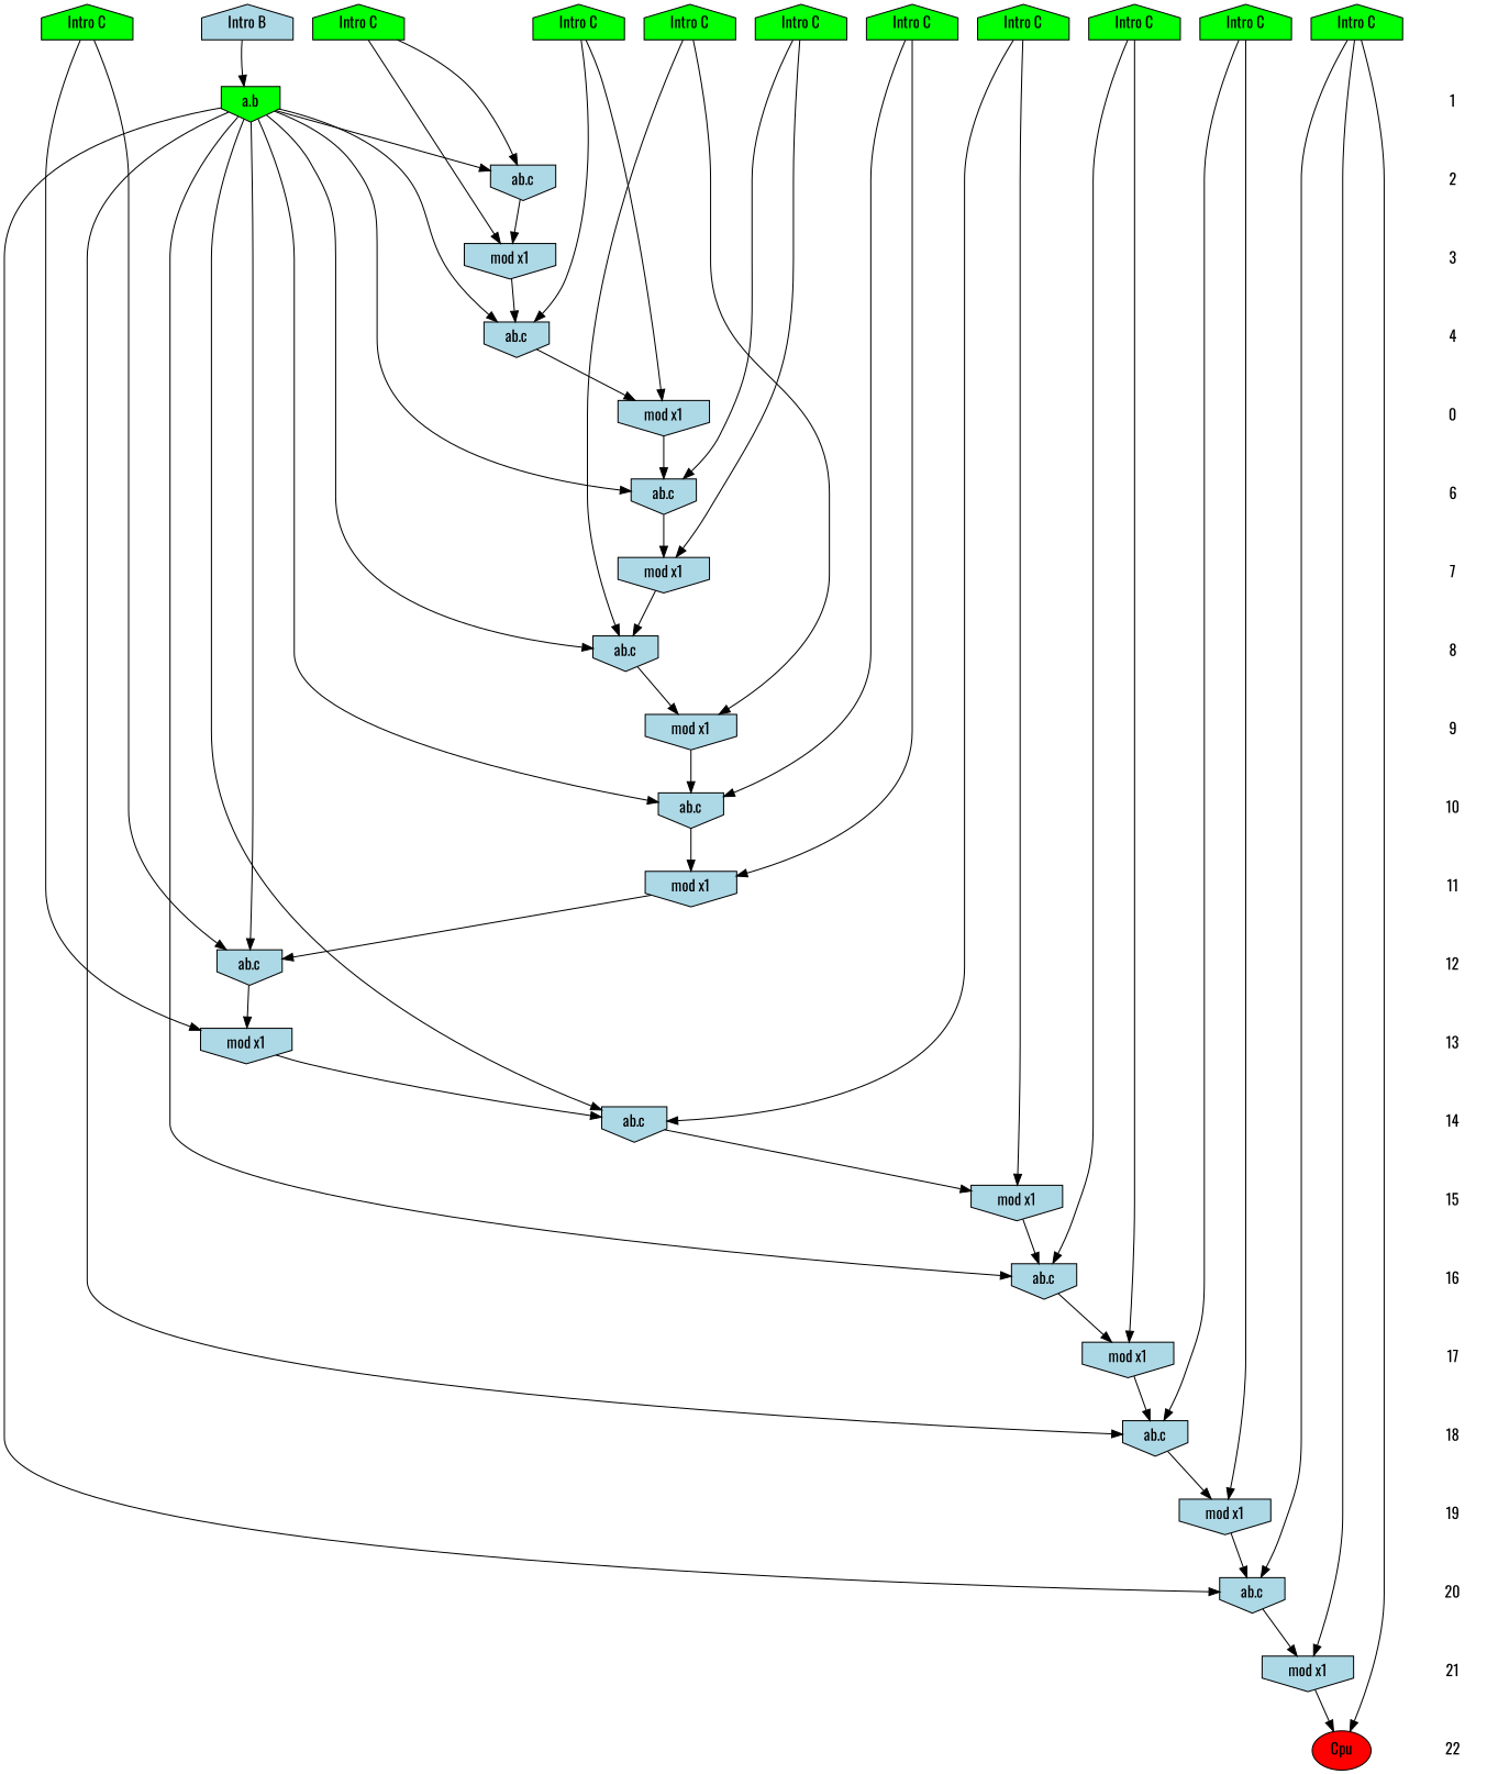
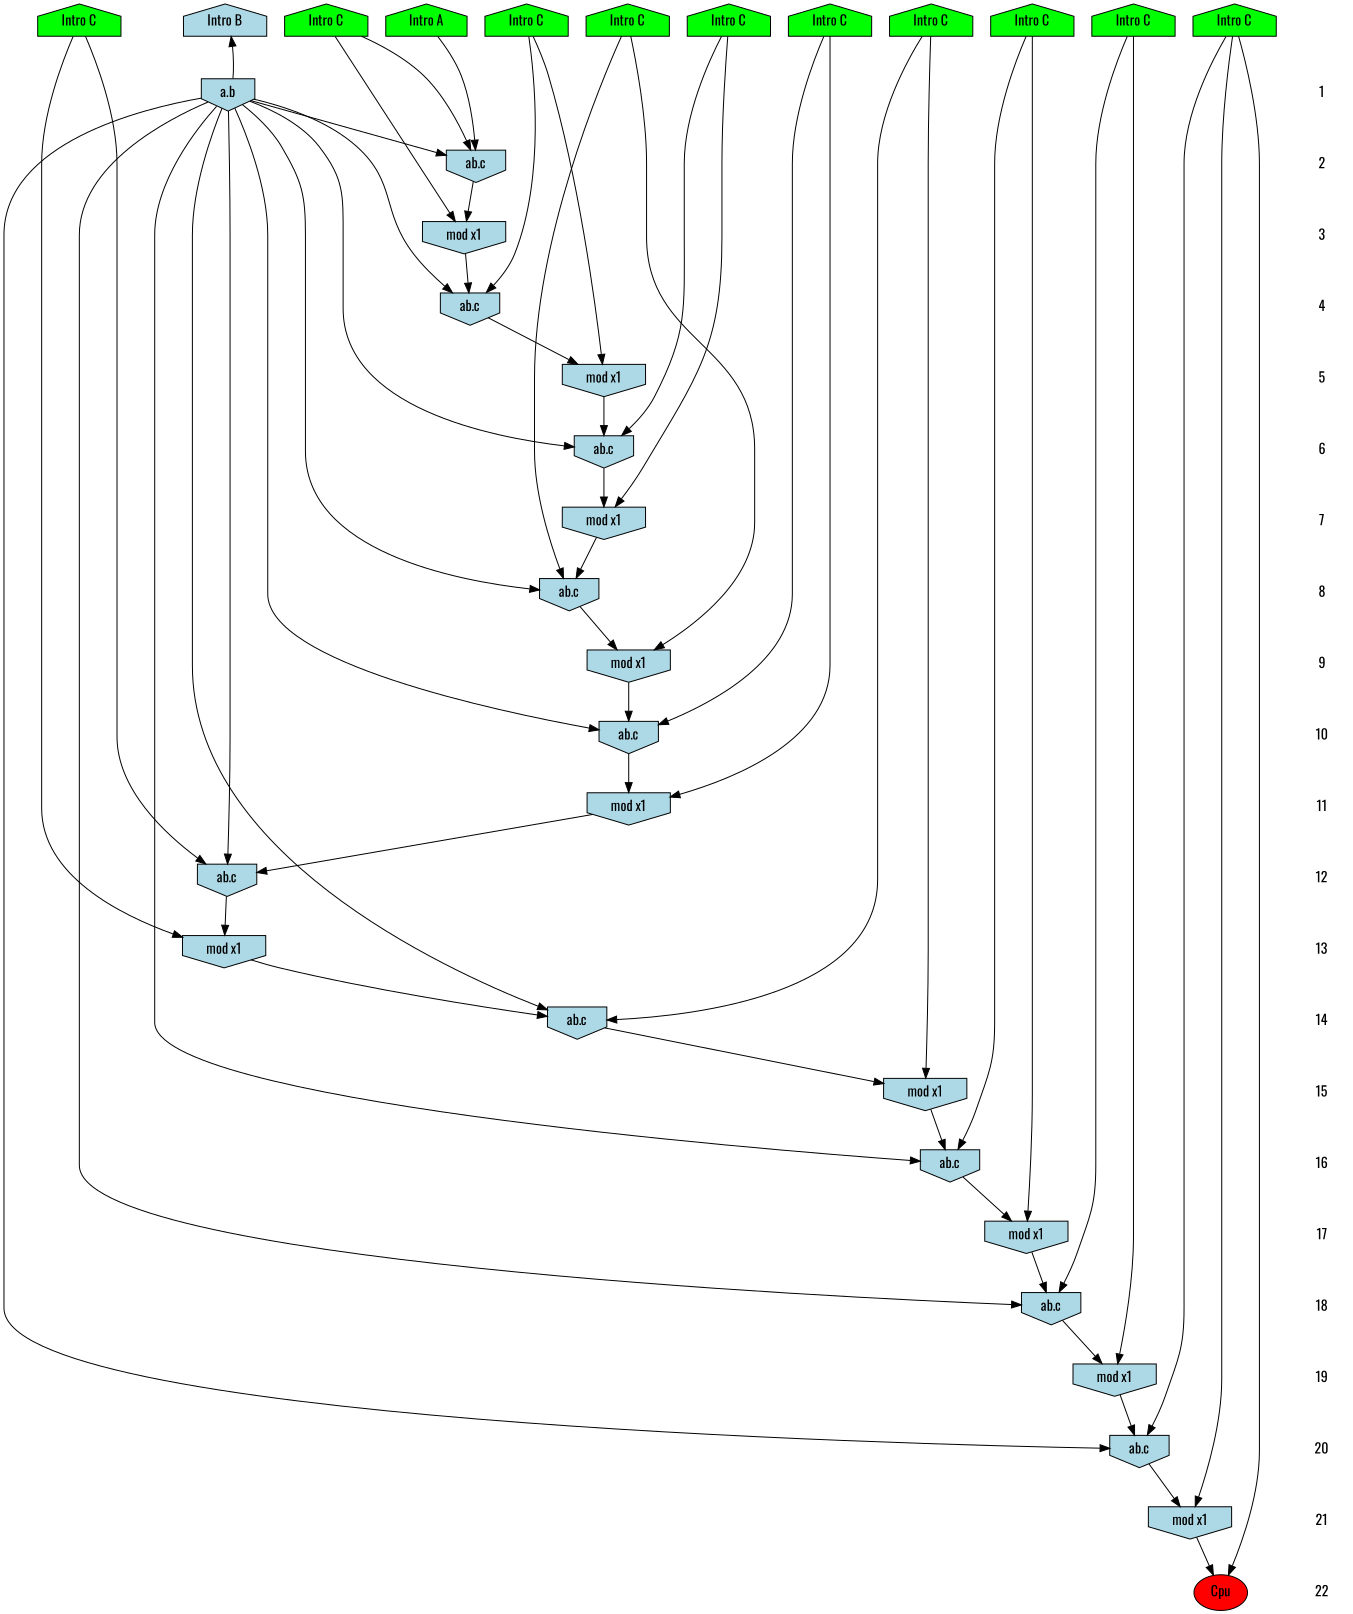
  digraph {
    fontname=Oswald
    ranksep=.5
    node [fontname=Oswald shape=plaintext style=filled]
    edge [fontname=Oswald]
+   n1 [fillcolor=green label="Intro A" shape=house]
    n2 [fillcolor=lightblue label="Intro B" shape=house]
    n3 [fillcolor=green label="Intro C" shape=house]
    n4 [fillcolor=green label="Intro C" shape=house]
    n5 [fillcolor=green label="Intro C" shape=house]
    n6 [fillcolor=green label="Intro C" shape=house]
    n7 [fillcolor=green label="Intro C" shape=house]
    n8 [fillcolor=green label="Intro C" shape=house]
    n9 [fillcolor=green label="Intro C" shape=house]
    n10 [fillcolor=green label="Intro C" shape=house]
    n11 [fillcolor=green label="Intro C" shape=house]
    n12 [fillcolor=green label="Intro C" shape=house]
    1 [style=""]
-   n14 [fillcolor=green label="a.b" shape=invhouse]
+   n14 [fillcolor=lightblue label="a.b" shape=invhouse]
    2 [style=""]
    n16 [fillcolor=lightblue label="ab.c" shape=invhouse]
    3 [style=""]
    n18 [fillcolor=lightblue label="mod x1" shape=invhouse]
    4 [style=""]
    n20 [fillcolor=lightblue label="ab.c" shape=invhouse]
-   5 [label=0 style=""]
+   5 [style=""]
    n22 [fillcolor=lightblue label="mod x1" shape=invhouse]
    6 [style=""]
    n24 [fillcolor=lightblue label="ab.c" shape=invhouse]
    7 [style=""]
    n26 [fillcolor=lightblue label="mod x1" shape=invhouse]
    8 [style=""]
    n28 [fillcolor=lightblue label="ab.c" shape=invhouse]
    9 [style=""]
    n30 [fillcolor=lightblue label="mod x1" shape=invhouse]
    10 [style=""]
    n32 [fillcolor=lightblue label="ab.c" shape=invhouse]
    11 [style=""]
    n34 [fillcolor=lightblue label="mod x1" shape=invhouse]
    12 [style=""]
    n36 [fillcolor=lightblue label="ab.c" shape=invhouse]
    13 [style=""]
    n38 [fillcolor=lightblue label="mod x1" shape=invhouse]
    14 [style=""]
    n40 [fillcolor=lightblue label="ab.c" shape=invhouse]
    15 [style=""]
    n42 [fillcolor=lightblue label="mod x1" shape=invhouse]
    16 [style=""]
    n44 [fillcolor=lightblue label="ab.c" shape=invhouse]
    17 [style=""]
    n46 [fillcolor=lightblue label="mod x1" shape=invhouse]
    18 [style=""]
    n48 [fillcolor=lightblue label="ab.c" shape=invhouse]
    19 [style=""]
    n50 [fillcolor=lightblue label="mod x1" shape=invhouse]
    20 [style=""]
    n52 [fillcolor=lightblue label="ab.c" shape=invhouse]
    21 [style=""]
    n54 [fillcolor=lightblue label="mod x1" shape=invhouse]
    22 [style=""]
    n56 [fillcolor=red label=Cpu shape=""]
    subgraph sub_1 {
      rank=same
+     n1
      n2
      n3
      n4
      n5
      n6
      n7
      n8
      n9
      n10
      n11
      n12
    }
    subgraph sub_2 {
      rank=same
      1
      n14
    }
    subgraph sub_3 {
      rank=same
      2
      n16
    }
    subgraph sub_4 {
      rank=same
      3
      n18
    }
    subgraph sub_5 {
      rank=same
      4
      n20
    }
    subgraph sub_6 {
      rank=same
      5
      n22
    }
    subgraph sub_7 {
      rank=same
      6
      n24
    }
    subgraph sub_8 {
      rank=same
      7
      n26
    }
    subgraph sub_9 {
      rank=same
      8
      n28
    }
    subgraph sub_10 {
      rank=same
      9
      n30
    }
    subgraph sub_11 {
      rank=same
      10
      n32
    }
    subgraph sub_12 {
      rank=same
      11
      n34
    }
    subgraph sub_13 {
      rank=same
      12
      n36
    }
    subgraph sub_14 {
      rank=same
      13
      n38
    }
    subgraph sub_15 {
      rank=same
      14
      n40
    }
    subgraph sub_16 {
      rank=same
      15
      n42
    }
    subgraph sub_17 {
      rank=same
      16
      n44
    }
    subgraph sub_18 {
      rank=same
      17
      n46
    }
    subgraph sub_19 {
      rank=same
      18
      n48
    }
    subgraph sub_20 {
      rank=same
      19
      n50
    }
    subgraph sub_21 {
      rank=same
      20
      n52
    }
    subgraph sub_22 {
      rank=same
      21
      n54
    }
    subgraph sub_23 {
      rank=same
      22
      n56
    }
-   n2 -> n14
+   n1 -> n16
+   n14 -> n2
    n3 -> n52
    n3 -> n54
    n3 -> n56
    n4 -> n32
    n4 -> n34
    n5 -> n28
    n5 -> n30
    n6 -> n20
    n6 -> n22
    n7 -> n36
    n7 -> n38
    n8 -> n48
    n8 -> n50
    n9 -> n40
    n9 -> n42
    n10 -> n24
    n10 -> n26
    n11 -> n16
    n11 -> n18
    n12 -> n44
    n12 -> n46
    1 -> 2 [style=invis]
    n14 -> n16
    n14 -> n20
    n14 -> n24
    n14 -> n28
    n14 -> n32
    n14 -> n36
    n14 -> n40
    n14 -> n44
    n14 -> n48
    n14 -> n52
    2 -> 3 [style=invis]
    n16 -> n18
    3 -> 4 [style=invis]
    n18 -> n20
    4 -> 5 [style=invis]
    n20 -> n22
    5 -> 6 [style=invis]
    n22 -> n24
    6 -> 7 [style=invis]
    n24 -> n26
    7 -> 8 [style=invis]
    n26 -> n28
    8 -> 9 [style=invis]
    n28 -> n30
    9 -> 10 [style=invis]
    n30 -> n32
    10 -> 11 [style=invis]
    n32 -> n34
    11 -> 12 [style=invis]
    n34 -> n36
    12 -> 13 [style=invis]
    n36 -> n38
    13 -> 14 [style=invis]
    n38 -> n40
    14 -> 15 [style=invis]
    n40 -> n42
    15 -> 16 [style=invis]
    n42 -> n44
    16 -> 17 [style=invis]
    n44 -> n46
    17 -> 18 [style=invis]
    n46 -> n48
    18 -> 19 [style=invis]
    n48 -> n50
    19 -> 20 [style=invis]
    n50 -> n52
    20 -> 21 [style=invis]
    n52 -> n54
    21 -> 22 [style=invis]
    n54 -> n56
  }
